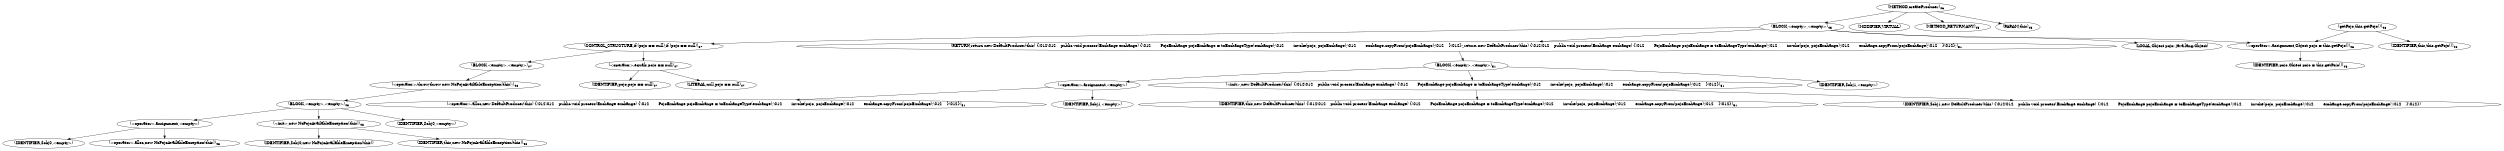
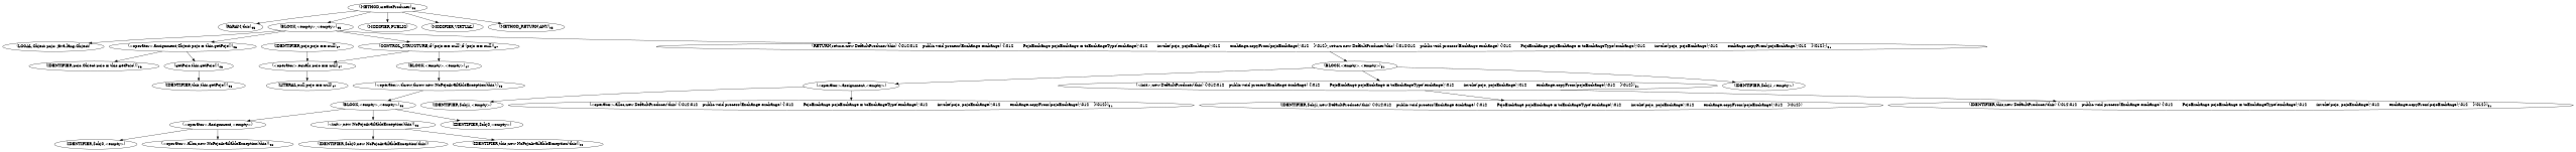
  digraph {
    n1 [label=<(METHOD,createProducer)<SUB>46</SUB>>]
    n2 [label=<(PARAM,this)<SUB>45</SUB>>]
    n3 [label=<(BLOCK,&lt;empty&gt;,&lt;empty&gt;)<SUB>45</SUB>>]
+   n4 [label=<(MODIFIER,PUBLIC)>]
    n5 [label=<(MODIFIER,VIRTUAL)>]
    n6 [label=<(METHOD_RETURN,ANY)<SUB>45</SUB>>]
    n7 [label=<(LOCAL,Object pojo: java.lang.Object)>]
    n8 [label=<(&lt;operator&gt;.assignment,Object pojo = this.getPojo())<SUB>46</SUB>>]
    n9 [label=<(CONTROL_STRUCTURE,if (pojo == null),if (pojo == null))<SUB>37</SUB>>]
    n10 [label=<(RETURN,return new DefaultProducer(this) {\012\012    public void process(Exchange exchange) {\012        PojoExchange pojoExchange = toExchangeType(exchange);\012        invoke(pojo, pojoExchange);\012        exchange.copyFrom(pojoExchange);\012    }\012};,return new DefaultProducer(this) {\012\012    public void process(Exchange exchange) {\012        PojoExchange pojoExchange = toExchangeType(exchange);\012        invoke(pojo, pojoExchange);\012        exchange.copyFrom(pojoExchange);\012    }\012};)<SUB>51</SUB>>]
    n11 [label=<(IDENTIFIER,pojo,Object pojo = this.getPojo())<SUB>46</SUB>>]
    n12 [label=<(getPojo,this.getPojo())<SUB>46</SUB>>]
    n13 [label=<(&lt;operator&gt;.equals,pojo == null)<SUB>47</SUB>>]
    n14 [label=<(BLOCK,&lt;empty&gt;,&lt;empty&gt;)<SUB>47</SUB>>]
    n15 [label=<(BLOCK,&lt;empty&gt;,&lt;empty&gt;)<SUB>51</SUB>>]
    n16 [label=<(IDENTIFIER,this,this.getPojo())<SUB>46</SUB>>]
    n17 [label=<(IDENTIFIER,pojo,pojo == null)<SUB>47</SUB>>]
    n18 [label=<(LITERAL,null,pojo == null)<SUB>47</SUB>>]
    n19 [label=<(&lt;operator&gt;.throw,throw new NoPojoAvailableException(this);)<SUB>48</SUB>>]
    n20 [label=<(BLOCK,&lt;empty&gt;,&lt;empty&gt;)<SUB>48</SUB>>]
    n21 [label=<(&lt;operator&gt;.assignment,&lt;empty&gt;)>]
    n22 [label=<(&lt;init&gt;,new NoPojoAvailableException(this))<SUB>48</SUB>>]
    n23 [label=<(IDENTIFIER,$obj0,&lt;empty&gt;)>]
    n24 [label=<(IDENTIFIER,$obj0,&lt;empty&gt;)>]
    n25 [label=<(&lt;operator&gt;.alloc,new NoPojoAvailableException(this))<SUB>48</SUB>>]
    n26 [label=<(IDENTIFIER,$obj0,new NoPojoAvailableException(this))>]
    n27 [label=<(IDENTIFIER,this,new NoPojoAvailableException(this))<SUB>48</SUB>>]
    n28 [label=<(&lt;operator&gt;.assignment,&lt;empty&gt;)>]
    n29 [label=<(&lt;init&gt;,new DefaultProducer(this) {\012\012    public void process(Exchange exchange) {\012        PojoExchange pojoExchange = toExchangeType(exchange);\012        invoke(pojo, pojoExchange);\012        exchange.copyFrom(pojoExchange);\012    }\012})<SUB>51</SUB>>]
    n30 [label=<(IDENTIFIER,$obj1,&lt;empty&gt;)>]
    n31 [label=<(IDENTIFIER,$obj1,&lt;empty&gt;)>]
    n32 [label=<(&lt;operator&gt;.alloc,new DefaultProducer(this) {\012\012    public void process(Exchange exchange) {\012        PojoExchange pojoExchange = toExchangeType(exchange);\012        invoke(pojo, pojoExchange);\012        exchange.copyFrom(pojoExchange);\012    }\012})<SUB>51</SUB>>]
    n33 [label=<(IDENTIFIER,$obj1,new DefaultProducer(this) {\012\012    public void process(Exchange exchange) {\012        PojoExchange pojoExchange = toExchangeType(exchange);\012        invoke(pojo, pojoExchange);\012        exchange.copyFrom(pojoExchange);\012    }\012})>]
    n34 [label=<(IDENTIFIER,this,new DefaultProducer(this) {\012\012    public void process(Exchange exchange) {\012        PojoExchange pojoExchange = toExchangeType(exchange);\012        invoke(pojo, pojoExchange);\012        exchange.copyFrom(pojoExchange);\012    }\012})<SUB>51</SUB>>]
    n1 -> n2
    n1 -> n3
+   n1 -> n4
    n1 -> n5
    n1 -> n6
    n3 -> n7
    n3 -> n8
    n3 -> n9
    n3 -> n10
    n8 -> n11
-   n12 -> n8
+   n8 -> n12
    n9 -> n13
    n9 -> n14
    n10 -> n15
    n12 -> n16
-   n13 -> n17
+   n17 -> n13
    n13 -> n18
    n14 -> n19
    n15 -> n28
    n15 -> n29
    n15 -> n30
    n19 -> n20
    n20 -> n21
    n20 -> n22
    n20 -> n23
    n21 -> n24
    n21 -> n25
    n22 -> n26
    n22 -> n27
    n28 -> n31
    n28 -> n32
    n29 -> n33
    n29 -> n34
  }
